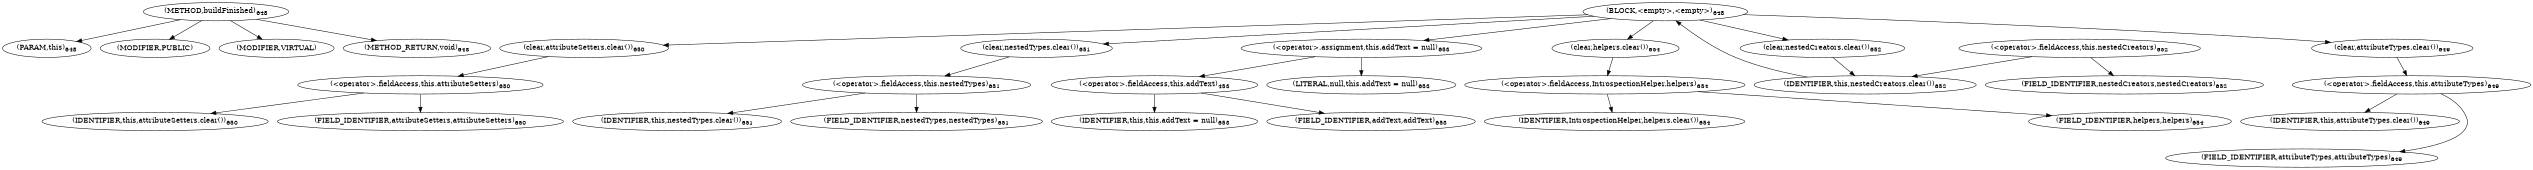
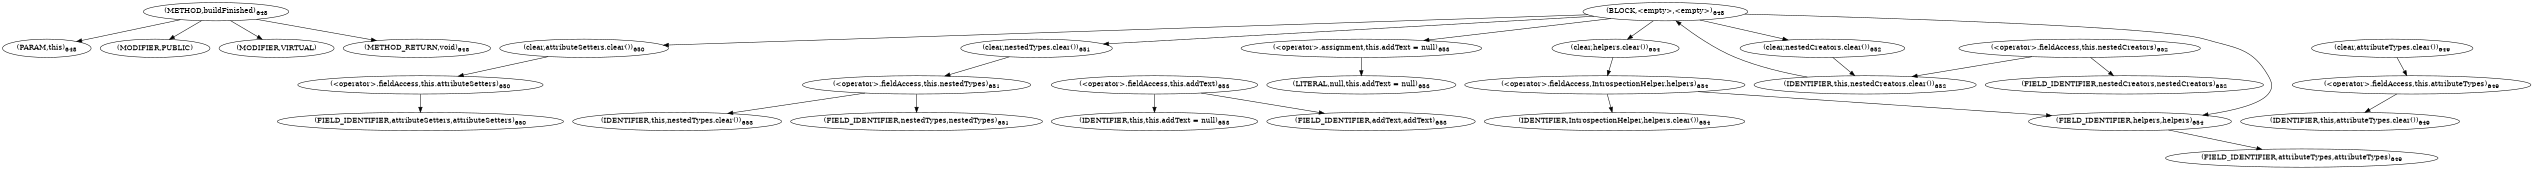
  digraph {
    n1 [label=<(METHOD,buildFinished)<SUB>648</SUB>>]
    n2 [label=<(PARAM,this)<SUB>648</SUB>>]
    n3 [label=<(MODIFIER,PUBLIC)>]
    n4 [label=<(MODIFIER,VIRTUAL)>]
    n5 [label=<(METHOD_RETURN,void)<SUB>648</SUB>>]
    n6 [label=<(BLOCK,&lt;empty&gt;,&lt;empty&gt;)<SUB>648</SUB>>]
    n7 [label=<(clear,attributeTypes.clear())<SUB>649</SUB>>]
    n8 [label=<(clear,attributeSetters.clear())<SUB>650</SUB>>]
    n9 [label=<(clear,nestedTypes.clear())<SUB>651</SUB>>]
    n10 [label=<(clear,nestedCreators.clear())<SUB>652</SUB>>]
    n11 [label=<(&lt;operator&gt;.assignment,this.addText = null)<SUB>653</SUB>>]
    n12 [label=<(clear,helpers.clear())<SUB>654</SUB>>]
    n13 [label=<(&lt;operator&gt;.fieldAccess,this.attributeTypes)<SUB>649</SUB>>]
    n14 [label=<(&lt;operator&gt;.fieldAccess,this.attributeSetters)<SUB>650</SUB>>]
    n15 [label=<(&lt;operator&gt;.fieldAccess,this.nestedTypes)<SUB>651</SUB>>]
    n16 [label=<(IDENTIFIER,this,nestedCreators.clear())<SUB>652</SUB>>]
-   n17 [label=<(&lt;operator&gt;.fieldAccess,this.addText)<SUB>453</SUB>>]
+   n17 [label=<(&lt;operator&gt;.fieldAccess,this.addText)<SUB>653</SUB>>]
    n18 [label=<(LITERAL,null,this.addText = null)<SUB>653</SUB>>]
    n19 [label=<(&lt;operator&gt;.fieldAccess,IntrospectionHelper.helpers)<SUB>654</SUB>>]
    n20 [label=<(IDENTIFIER,this,attributeTypes.clear())<SUB>649</SUB>>]
    n21 [label=<(FIELD_IDENTIFIER,attributeTypes,attributeTypes)<SUB>649</SUB>>]
-   n22 [label=<(IDENTIFIER,this,attributeSetters.clear())<SUB>650</SUB>>]
    n23 [label=<(FIELD_IDENTIFIER,attributeSetters,attributeSetters)<SUB>650</SUB>>]
-   n24 [label=<(IDENTIFIER,this,nestedTypes.clear())<SUB>651</SUB>>]
+   n24 [label=<(IDENTIFIER,this,nestedTypes.clear())<SUB>653</SUB>>]
    n25 [label=<(FIELD_IDENTIFIER,nestedTypes,nestedTypes)<SUB>651</SUB>>]
    n26 [label=<(&lt;operator&gt;.fieldAccess,this.nestedCreators)<SUB>652</SUB>>]
    n27 [label=<(FIELD_IDENTIFIER,nestedCreators,nestedCreators)<SUB>652</SUB>>]
    n28 [label=<(IDENTIFIER,this,this.addText = null)<SUB>653</SUB>>]
    n29 [label=<(FIELD_IDENTIFIER,addText,addText)<SUB>653</SUB>>]
    n30 [label=<(IDENTIFIER,IntrospectionHelper,helpers.clear())<SUB>654</SUB>>]
    n31 [label=<(FIELD_IDENTIFIER,helpers,helpers)<SUB>654</SUB>>]
    n1 -> n2
    n1 -> n3
    n1 -> n4
    n1 -> n5
-   n6 -> n7
+   n6 -> n31
    n6 -> n8
    n6 -> n9
    n6 -> n10
    n6 -> n11
    n6 -> n12
    n7 -> n13
    n8 -> n14
    n9 -> n15
    n10 -> n16
-   n11 -> n17
    n11 -> n18
    n12 -> n19
    n13 -> n20
-   n13 -> n21
-   n14 -> n22
+   n31 -> n21
    n14 -> n23
    n15 -> n24
    n15 -> n25
    n16 -> n6
    n17 -> n28
    n17 -> n29
    n19 -> n30
    n19 -> n31
    n26 -> n16
    n26 -> n27
  }
